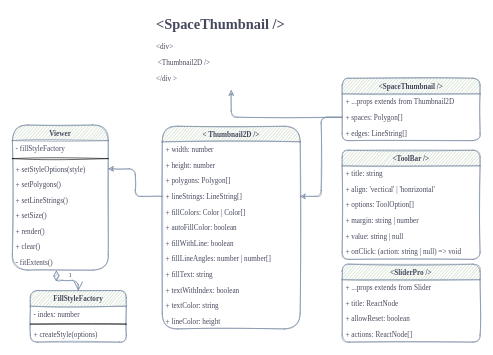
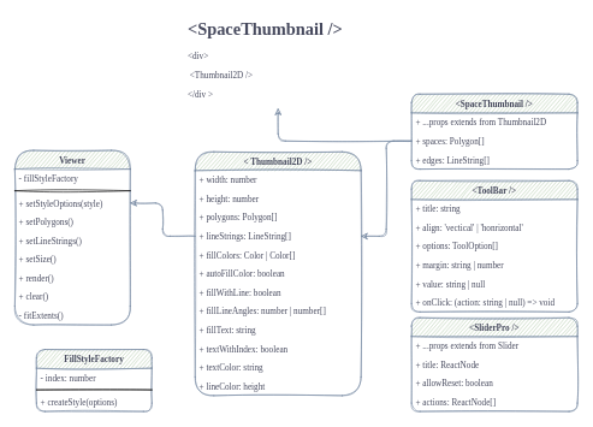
  <mxCell id="0" />
  <mxCell id="1" parent="0" />
  <mxCell id="2" value="&lt;h1&gt;&amp;lt;SpaceThumbnail /&amp;gt;&lt;/h1&gt;&lt;p&gt;&lt;span&gt;&amp;lt;div&amp;gt;&lt;/span&gt;&lt;br&gt;&lt;/p&gt;&lt;p&gt;&lt;span&gt; &lt;/span&gt;&lt;span style=&quot;white-space: pre&quot;&gt; &lt;/span&gt;&amp;lt;Thumbnail2D /&amp;gt;&lt;br&gt;&lt;/p&gt;&lt;p&gt;&amp;lt;/div &amp;gt;&lt;/p&gt;" style="text;html=1;strokeColor=none;fillColor=none;spacing=5;spacingTop=-20;whiteSpace=wrap;overflow=hidden;rounded=0;sketch=1;fontFamily=Comic Sans MS;fontColor=#46495D;" parent="1" vertex="1"><mxGeometry x="255" y="20" width="260" height="130" as="geometry" /></mxCell>
  <mxCell id="3" value="&lt;SpaceThumbnail /&gt;" style="swimlane;fontStyle=1;align=center;verticalAlign=top;childLayout=stackLayout;horizontal=1;startSize=26;horizontalStack=0;resizeParent=1;resizeParentMax=0;resizeLast=0;collapsible=1;marginBottom=0;rounded=1;sketch=1;fontFamily=Comic Sans MS;fontColor=#46495D;strokeColor=#788AA3;fillColor=#B2C9AB;" parent="1" vertex="1"><mxGeometry x="570" y="130" width="230" height="104" as="geometry" /></mxCell>
  <mxCell id="4" value="+ ...props extends from Thumbnail2D" style="text;strokeColor=none;fillColor=none;align=left;verticalAlign=top;spacingLeft=4;spacingRight=4;overflow=hidden;rotatable=0;points=[[0,0.5],[1,0.5]];portConstraint=eastwest;rounded=1;sketch=1;fontFamily=Comic Sans MS;fontColor=#46495D;" parent="3" vertex="1"><mxGeometry y="26" width="230" height="26" as="geometry" /></mxCell>
  <mxCell id="5" value="+ spaces: Polygon[]" style="text;strokeColor=none;fillColor=none;align=left;verticalAlign=top;spacingLeft=4;spacingRight=4;overflow=hidden;rotatable=0;points=[[0,0.5],[1,0.5]];portConstraint=eastwest;rounded=1;sketch=1;fontFamily=Comic Sans MS;fontColor=#46495D;" parent="3" vertex="1"><mxGeometry y="52" width="230" height="26" as="geometry" /></mxCell>
  <mxCell id="6" value="+ edges: LineString[]" style="text;strokeColor=none;fillColor=none;align=left;verticalAlign=top;spacingLeft=4;spacingRight=4;overflow=hidden;rotatable=0;points=[[0,0.5],[1,0.5]];portConstraint=eastwest;rounded=1;sketch=1;fontFamily=Comic Sans MS;fontColor=#46495D;" parent="3" vertex="1"><mxGeometry y="78" width="230" height="26" as="geometry" /></mxCell>
  <mxCell id="7" value="&lt; Thumbnail2D /&gt;" style="swimlane;fontStyle=1;align=center;verticalAlign=top;childLayout=stackLayout;horizontal=1;startSize=26;horizontalStack=0;resizeParent=1;resizeParentMax=0;resizeLast=0;collapsible=1;marginBottom=0;rounded=1;sketch=1;fontFamily=Comic Sans MS;fontColor=#46495D;strokeColor=#788AA3;fillColor=#B2C9AB;arcSize=50;" parent="1" vertex="1"><mxGeometry x="270" y="210" width="230" height="338" as="geometry"><mxRectangle x="-900" y="-600" width="140" height="26" as="alternateBounds" /></mxGeometry></mxCell>
  <mxCell id="8" value="+ width: number" style="text;strokeColor=none;fillColor=none;align=left;verticalAlign=top;spacingLeft=4;spacingRight=4;overflow=hidden;rotatable=0;points=[[0,0.5],[1,0.5]];portConstraint=eastwest;rounded=1;sketch=1;fontFamily=Comic Sans MS;fontColor=#46495D;" parent="7" vertex="1"><mxGeometry y="26" width="230" height="26" as="geometry" /></mxCell>
  <mxCell id="9" value="+ height: number" style="text;strokeColor=none;fillColor=none;align=left;verticalAlign=top;spacingLeft=4;spacingRight=4;overflow=hidden;rotatable=0;points=[[0,0.5],[1,0.5]];portConstraint=eastwest;rounded=1;sketch=1;fontFamily=Comic Sans MS;fontColor=#46495D;" parent="7" vertex="1"><mxGeometry y="52" width="230" height="26" as="geometry" /></mxCell>
  <mxCell id="10" value="+ polygons: Polygon[]" style="text;strokeColor=none;fillColor=none;align=left;verticalAlign=top;spacingLeft=4;spacingRight=4;overflow=hidden;rotatable=0;points=[[0,0.5],[1,0.5]];portConstraint=eastwest;rounded=1;sketch=1;fontFamily=Comic Sans MS;fontColor=#46495D;" parent="7" vertex="1"><mxGeometry y="78" width="230" height="26" as="geometry" /></mxCell>
  <mxCell id="11" value="+ lineStrings: LineString[] " style="text;strokeColor=none;fillColor=none;align=left;verticalAlign=top;spacingLeft=4;spacingRight=4;overflow=hidden;rotatable=0;points=[[0,0.5],[1,0.5]];portConstraint=eastwest;rounded=1;sketch=1;fontFamily=Comic Sans MS;fontColor=#46495D;" parent="7" vertex="1"><mxGeometry y="104" width="230" height="26" as="geometry" /></mxCell>
  <mxCell id="12" value="+ fillColors: Color | Color[]" style="text;strokeColor=none;fillColor=none;align=left;verticalAlign=top;spacingLeft=4;spacingRight=4;overflow=hidden;rotatable=0;points=[[0,0.5],[1,0.5]];portConstraint=eastwest;rounded=1;sketch=1;fontFamily=Comic Sans MS;fontColor=#46495D;" parent="7" vertex="1"><mxGeometry y="130" width="230" height="26" as="geometry" /></mxCell>
  <mxCell id="13" value="+ autoFillColor: boolean" style="text;strokeColor=none;fillColor=none;align=left;verticalAlign=top;spacingLeft=4;spacingRight=4;overflow=hidden;rotatable=0;points=[[0,0.5],[1,0.5]];portConstraint=eastwest;rounded=1;sketch=1;fontFamily=Comic Sans MS;fontColor=#46495D;" parent="7" vertex="1"><mxGeometry y="156" width="230" height="26" as="geometry" /></mxCell>
  <mxCell id="14" value="+ fillWithLine: boolean" style="text;strokeColor=none;fillColor=none;align=left;verticalAlign=top;spacingLeft=4;spacingRight=4;overflow=hidden;rotatable=0;points=[[0,0.5],[1,0.5]];portConstraint=eastwest;rounded=1;sketch=1;fontFamily=Comic Sans MS;fontColor=#46495D;" parent="7" vertex="1"><mxGeometry y="182" width="230" height="26" as="geometry" /></mxCell>
  <mxCell id="15" value="+ fillLineAngles: number | number[]" style="text;strokeColor=none;fillColor=none;align=left;verticalAlign=top;spacingLeft=4;spacingRight=4;overflow=hidden;rotatable=0;points=[[0,0.5],[1,0.5]];portConstraint=eastwest;rounded=1;sketch=1;fontFamily=Comic Sans MS;fontColor=#46495D;" parent="7" vertex="1"><mxGeometry y="208" width="230" height="26" as="geometry" /></mxCell>
  <mxCell id="16" value="+ fillText: string" style="text;strokeColor=none;fillColor=none;align=left;verticalAlign=top;spacingLeft=4;spacingRight=4;overflow=hidden;rotatable=0;points=[[0,0.5],[1,0.5]];portConstraint=eastwest;rounded=1;sketch=1;fontFamily=Comic Sans MS;fontColor=#46495D;" parent="7" vertex="1"><mxGeometry y="234" width="230" height="26" as="geometry" /></mxCell>
  <mxCell id="17" value="+ textWithIndex: boolean" style="text;strokeColor=none;fillColor=none;align=left;verticalAlign=top;spacingLeft=4;spacingRight=4;overflow=hidden;rotatable=0;points=[[0,0.5],[1,0.5]];portConstraint=eastwest;rounded=1;sketch=1;fontFamily=Comic Sans MS;fontColor=#46495D;" parent="7" vertex="1"><mxGeometry y="260" width="230" height="26" as="geometry" /></mxCell>
  <mxCell id="18" value="+ textColor: string" style="text;strokeColor=none;fillColor=none;align=left;verticalAlign=top;spacingLeft=4;spacingRight=4;overflow=hidden;rotatable=0;points=[[0,0.5],[1,0.5]];portConstraint=eastwest;rounded=1;sketch=1;fontFamily=Comic Sans MS;fontColor=#46495D;" parent="7" vertex="1"><mxGeometry y="286" width="230" height="26" as="geometry" /></mxCell>
  <mxCell id="19" value="+ lineColor: height" style="text;strokeColor=none;fillColor=none;align=left;verticalAlign=top;spacingLeft=4;spacingRight=4;overflow=hidden;rotatable=0;points=[[0,0.5],[1,0.5]];portConstraint=eastwest;rounded=1;sketch=1;fontFamily=Comic Sans MS;fontColor=#46495D;" parent="7" vertex="1"><mxGeometry y="312" width="230" height="26" as="geometry" /></mxCell>
  <mxCell id="20" style="edgeStyle=orthogonalEdgeStyle;curved=0;rounded=1;sketch=1;orthogonalLoop=1;jettySize=auto;html=1;exitX=0;exitY=0.5;exitDx=0;exitDy=0;entryX=0.5;entryY=1;entryDx=0;entryDy=0;fontFamily=Comic Sans MS;fontColor=#46495D;strokeColor=#788AA3;fillColor=#B2C9AB;" parent="1" source="5" target="2" edge="1"><mxGeometry relative="1" as="geometry" /></mxCell>
  <mxCell id="21" style="edgeStyle=orthogonalEdgeStyle;curved=0;rounded=1;sketch=1;orthogonalLoop=1;jettySize=auto;html=1;exitX=0;exitY=0.5;exitDx=0;exitDy=0;entryX=1;entryY=0.5;entryDx=0;entryDy=0;fontFamily=Comic Sans MS;fontColor=#46495D;strokeColor=#788AA3;fillColor=#B2C9AB;" parent="1" source="5" target="11" edge="1"><mxGeometry relative="1" as="geometry" /></mxCell>
  <mxCell id="22" value="&lt;ToolBar /&gt;" style="swimlane;fontStyle=1;align=center;verticalAlign=top;childLayout=stackLayout;horizontal=1;startSize=26;horizontalStack=0;resizeParent=1;resizeParentMax=0;resizeLast=0;collapsible=1;marginBottom=0;rounded=1;sketch=1;fontFamily=Comic Sans MS;fontColor=#46495D;strokeColor=#788AA3;fillColor=#B2C9AB;" parent="1" vertex="1"><mxGeometry x="570" y="250" width="230" height="182" as="geometry" /></mxCell>
  <mxCell id="23" value="+ title: string" style="text;strokeColor=none;fillColor=none;align=left;verticalAlign=top;spacingLeft=4;spacingRight=4;overflow=hidden;rotatable=0;points=[[0,0.5],[1,0.5]];portConstraint=eastwest;rounded=1;sketch=1;fontFamily=Comic Sans MS;fontColor=#46495D;" parent="22" vertex="1"><mxGeometry y="26" width="230" height="26" as="geometry" /></mxCell>
  <mxCell id="24" value="+ align: 'vectical' | 'honrizontal'" style="text;strokeColor=none;fillColor=none;align=left;verticalAlign=top;spacingLeft=4;spacingRight=4;overflow=hidden;rotatable=0;points=[[0,0.5],[1,0.5]];portConstraint=eastwest;rounded=1;sketch=1;fontFamily=Comic Sans MS;fontColor=#46495D;" parent="22" vertex="1"><mxGeometry y="52" width="230" height="26" as="geometry" /></mxCell>
  <mxCell id="25" value="+ options: ToolOption[]" style="text;strokeColor=none;fillColor=none;align=left;verticalAlign=top;spacingLeft=4;spacingRight=4;overflow=hidden;rotatable=0;points=[[0,0.5],[1,0.5]];portConstraint=eastwest;rounded=1;sketch=1;fontFamily=Comic Sans MS;fontColor=#46495D;" parent="22" vertex="1"><mxGeometry y="78" width="230" height="26" as="geometry" /></mxCell>
  <mxCell id="26" value="+ margin: string | number" style="text;strokeColor=none;fillColor=none;align=left;verticalAlign=top;spacingLeft=4;spacingRight=4;overflow=hidden;rotatable=0;points=[[0,0.5],[1,0.5]];portConstraint=eastwest;rounded=1;sketch=1;fontFamily=Comic Sans MS;fontColor=#46495D;" parent="22" vertex="1"><mxGeometry y="104" width="230" height="26" as="geometry" /></mxCell>
  <mxCell id="27" value="+ value: string | null" style="text;strokeColor=none;fillColor=none;align=left;verticalAlign=top;spacingLeft=4;spacingRight=4;overflow=hidden;rotatable=0;points=[[0,0.5],[1,0.5]];portConstraint=eastwest;rounded=1;sketch=1;fontFamily=Comic Sans MS;fontColor=#46495D;" parent="22" vertex="1"><mxGeometry y="130" width="230" height="26" as="geometry" /></mxCell>
  <mxCell id="28" value="+ onClick: (action: string | null) =&gt; void" style="text;strokeColor=none;fillColor=none;align=left;verticalAlign=top;spacingLeft=4;spacingRight=4;overflow=hidden;rotatable=0;points=[[0,0.5],[1,0.5]];portConstraint=eastwest;rounded=1;sketch=1;fontFamily=Comic Sans MS;fontColor=#46495D;" parent="22" vertex="1"><mxGeometry y="156" width="230" height="26" as="geometry" /></mxCell>
  <mxCell id="29" value="&lt;SliderPro /&gt;" style="swimlane;fontStyle=1;align=center;verticalAlign=top;childLayout=stackLayout;horizontal=1;startSize=26;horizontalStack=0;resizeParent=1;resizeParentMax=0;resizeLast=0;collapsible=1;marginBottom=0;rounded=1;sketch=1;fontFamily=Comic Sans MS;fontColor=#46495D;strokeColor=#788AA3;fillColor=#B2C9AB;" parent="1" vertex="1"><mxGeometry x="570" y="440" width="230" height="130" as="geometry" /></mxCell>
  <mxCell id="30" value="+ ...props extends from Slider" style="text;strokeColor=none;fillColor=none;align=left;verticalAlign=top;spacingLeft=4;spacingRight=4;overflow=hidden;rotatable=0;points=[[0,0.5],[1,0.5]];portConstraint=eastwest;rounded=1;sketch=1;fontFamily=Comic Sans MS;fontColor=#46495D;" parent="29" vertex="1"><mxGeometry y="26" width="230" height="26" as="geometry" /></mxCell>
  <mxCell id="31" value="+ title: ReactNode" style="text;strokeColor=none;fillColor=none;align=left;verticalAlign=top;spacingLeft=4;spacingRight=4;overflow=hidden;rotatable=0;points=[[0,0.5],[1,0.5]];portConstraint=eastwest;rounded=1;sketch=1;fontFamily=Comic Sans MS;fontColor=#46495D;" parent="29" vertex="1"><mxGeometry y="52" width="230" height="26" as="geometry" /></mxCell>
  <mxCell id="32" value="+ allowReset: boolean" style="text;strokeColor=none;fillColor=none;align=left;verticalAlign=top;spacingLeft=4;spacingRight=4;overflow=hidden;rotatable=0;points=[[0,0.5],[1,0.5]];portConstraint=eastwest;rounded=1;sketch=1;fontFamily=Comic Sans MS;fontColor=#46495D;" parent="29" vertex="1"><mxGeometry y="78" width="230" height="26" as="geometry" /></mxCell>
  <mxCell id="33" value="+ actions: ReactNode[]" style="text;strokeColor=none;fillColor=none;align=left;verticalAlign=top;spacingLeft=4;spacingRight=4;overflow=hidden;rotatable=0;points=[[0,0.5],[1,0.5]];portConstraint=eastwest;rounded=1;sketch=1;fontFamily=Comic Sans MS;fontColor=#46495D;" parent="29" vertex="1"><mxGeometry y="104" width="230" height="26" as="geometry" /></mxCell>
  <mxCell id="34" value="Viewer" style="swimlane;fontStyle=1;align=center;verticalAlign=top;childLayout=stackLayout;horizontal=1;startSize=26;horizontalStack=0;resizeParent=1;resizeParentMax=0;resizeLast=0;collapsible=1;marginBottom=0;rounded=1;sketch=1;fontFamily=Comic Sans MS;fontColor=#46495D;strokeColor=#788AA3;fillColor=#B2C9AB;arcSize=50;" parent="1" vertex="1"><mxGeometry x="20" y="208" width="160" height="242" as="geometry" /></mxCell>
  <mxCell id="35" value="- fillStyleFactory" style="text;strokeColor=none;fillColor=none;align=left;verticalAlign=top;spacingLeft=4;spacingRight=4;overflow=hidden;rotatable=0;points=[[0,0.5],[1,0.5]];portConstraint=eastwest;rounded=1;sketch=1;fontFamily=Comic Sans MS;fontColor=#46495D;" parent="34" vertex="1"><mxGeometry y="26" width="160" height="26" as="geometry" /></mxCell>
  <mxCell id="36" value="" style="line;strokeWidth=1;fillColor=none;align=left;verticalAlign=middle;spacingTop=-1;spacingLeft=3;spacingRight=3;rotatable=0;labelPosition=right;points=[];portConstraint=eastwest;rounded=1;sketch=1;fontFamily=Comic Sans MS;fontColor=#46495D;" parent="34" vertex="1"><mxGeometry y="52" width="160" height="8" as="geometry" /></mxCell>
  <mxCell id="37" value="+ setStyleOptions(style)" style="text;strokeColor=none;fillColor=none;align=left;verticalAlign=top;spacingLeft=4;spacingRight=4;overflow=hidden;rotatable=0;points=[[0,0.5],[1,0.5]];portConstraint=eastwest;rounded=1;sketch=1;fontFamily=Comic Sans MS;fontColor=#46495D;" parent="34" vertex="1"><mxGeometry y="60" width="160" height="26" as="geometry" /></mxCell>
  <mxCell id="38" value="+ setPolygons()" style="text;strokeColor=none;fillColor=none;align=left;verticalAlign=top;spacingLeft=4;spacingRight=4;overflow=hidden;rotatable=0;points=[[0,0.5],[1,0.5]];portConstraint=eastwest;rounded=1;sketch=1;fontFamily=Comic Sans MS;fontColor=#46495D;" parent="34" vertex="1"><mxGeometry y="86" width="160" height="26" as="geometry" /></mxCell>
  <mxCell id="39" value="+ setLineStrings()" style="text;strokeColor=none;fillColor=none;align=left;verticalAlign=top;spacingLeft=4;spacingRight=4;overflow=hidden;rotatable=0;points=[[0,0.5],[1,0.5]];portConstraint=eastwest;rounded=1;sketch=1;fontFamily=Comic Sans MS;fontColor=#46495D;" parent="34" vertex="1"><mxGeometry y="112" width="160" height="26" as="geometry" /></mxCell>
  <mxCell id="40" value="+ setSize()" style="text;strokeColor=none;fillColor=none;align=left;verticalAlign=top;spacingLeft=4;spacingRight=4;overflow=hidden;rotatable=0;points=[[0,0.5],[1,0.5]];portConstraint=eastwest;rounded=1;sketch=1;fontFamily=Comic Sans MS;fontColor=#46495D;" parent="34" vertex="1"><mxGeometry y="138" width="160" height="26" as="geometry" /></mxCell>
  <mxCell id="41" value="+ render()" style="text;strokeColor=none;fillColor=none;align=left;verticalAlign=top;spacingLeft=4;spacingRight=4;overflow=hidden;rotatable=0;points=[[0,0.5],[1,0.5]];portConstraint=eastwest;rounded=1;sketch=1;fontFamily=Comic Sans MS;fontColor=#46495D;" parent="34" vertex="1"><mxGeometry y="164" width="160" height="26" as="geometry" /></mxCell>
  <mxCell id="42" value="+ clear()" style="text;strokeColor=none;fillColor=none;align=left;verticalAlign=top;spacingLeft=4;spacingRight=4;overflow=hidden;rotatable=0;points=[[0,0.5],[1,0.5]];portConstraint=eastwest;rounded=1;sketch=1;fontFamily=Comic Sans MS;fontColor=#46495D;" parent="34" vertex="1"><mxGeometry y="190" width="160" height="26" as="geometry" /></mxCell>
  <mxCell id="43" value="- fitExtents()" style="text;strokeColor=none;fillColor=none;align=left;verticalAlign=top;spacingLeft=4;spacingRight=4;overflow=hidden;rotatable=0;points=[[0,0.5],[1,0.5]];portConstraint=eastwest;rounded=1;sketch=1;fontFamily=Comic Sans MS;fontColor=#46495D;" parent="34" vertex="1"><mxGeometry y="216" width="160" height="26" as="geometry" /></mxCell>
  <mxCell id="44" value="" style="edgeStyle=orthogonalEdgeStyle;curved=0;rounded=1;sketch=1;orthogonalLoop=1;jettySize=auto;html=1;fontFamily=Comic Sans MS;fontColor=#46495D;strokeColor=#788AA3;fillColor=#B2C9AB;" parent="1" source="11" target="37" edge="1"><mxGeometry relative="1" as="geometry" /></mxCell>
  <mxCell id="45" value="FillStyleFactory" style="swimlane;fontStyle=1;align=center;verticalAlign=top;childLayout=stackLayout;horizontal=1;startSize=26;horizontalStack=0;resizeParent=1;resizeParentMax=0;resizeLast=0;collapsible=1;marginBottom=0;rounded=1;sketch=1;fontFamily=Comic Sans MS;fontColor=#46495D;strokeColor=#788AA3;fillColor=#B2C9AB;" parent="1" vertex="1"><mxGeometry x="50" y="484" width="160" height="86" as="geometry" /></mxCell>
  <mxCell id="46" value="- index: number" style="text;strokeColor=none;fillColor=none;align=left;verticalAlign=top;spacingLeft=4;spacingRight=4;overflow=hidden;rotatable=0;points=[[0,0.5],[1,0.5]];portConstraint=eastwest;rounded=1;sketch=1;fontFamily=Comic Sans MS;fontColor=#46495D;" parent="45" vertex="1"><mxGeometry y="26" width="160" height="26" as="geometry" /></mxCell>
  <mxCell id="47" value="" style="line;strokeWidth=1;fillColor=none;align=left;verticalAlign=middle;spacingTop=-1;spacingLeft=3;spacingRight=3;rotatable=0;labelPosition=right;points=[];portConstraint=eastwest;rounded=1;sketch=1;fontFamily=Comic Sans MS;fontColor=#46495D;" parent="45" vertex="1"><mxGeometry y="52" width="160" height="8" as="geometry" /></mxCell>
  <mxCell id="48" value="+ createStyle(options)" style="text;strokeColor=none;fillColor=none;align=left;verticalAlign=top;spacingLeft=4;spacingRight=4;overflow=hidden;rotatable=0;points=[[0,0.5],[1,0.5]];portConstraint=eastwest;rounded=1;sketch=1;fontFamily=Comic Sans MS;fontColor=#46495D;" parent="45" vertex="1"><mxGeometry y="60" width="160" height="26" as="geometry" /></mxCell>
- <mxCell id="49" value="1" style="endArrow=open;html=1;endSize=12;startArrow=diamondThin;startSize=14;startFill=1;edgeStyle=orthogonalEdgeStyle;align=left;verticalAlign=bottom;rounded=1;sketch=1;fontFamily=Comic Sans MS;fontColor=#46495D;strokeColor=#788AA3;fillColor=#B2C9AB;curved=0;entryX=0.5;entryY=0;entryDx=0;entryDy=0;exitX=0.459;exitY=1.034;exitDx=0;exitDy=0;exitPerimeter=0;" parent="1" source="43" target="45" edge="1"><mxGeometry relative="1" as="geometry"><mxPoint x="70" y="470" as="sourcePoint" /><mxPoint x="160" y="470" as="targetPoint" /></mxGeometry></mxCell>
